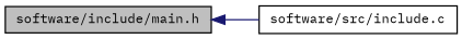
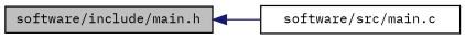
  digraph {
    rankdir=LR
    fontname="IBM Plex Mono"
    node [color=black fontname="IBM Plex Mono" fontsize=10 shape=record style=filled]
    n1 [fillcolor=grey75 fontcolor=black height=0.2 label="software/include/main.h" width=0.4]
-   n2 [fillcolor=white height=0.2 label="software/src/include.c" width=0.4]
+   n2 [fillcolor=white height=0.2 label="software/src/main.c" width=0.4]
    n1 -> n2 [color=midnightblue dir=back fontname="IBM Plex Mono" fontsize=10 labelfontname=Helvetica labelfontsize=10 style=solid]
  }
